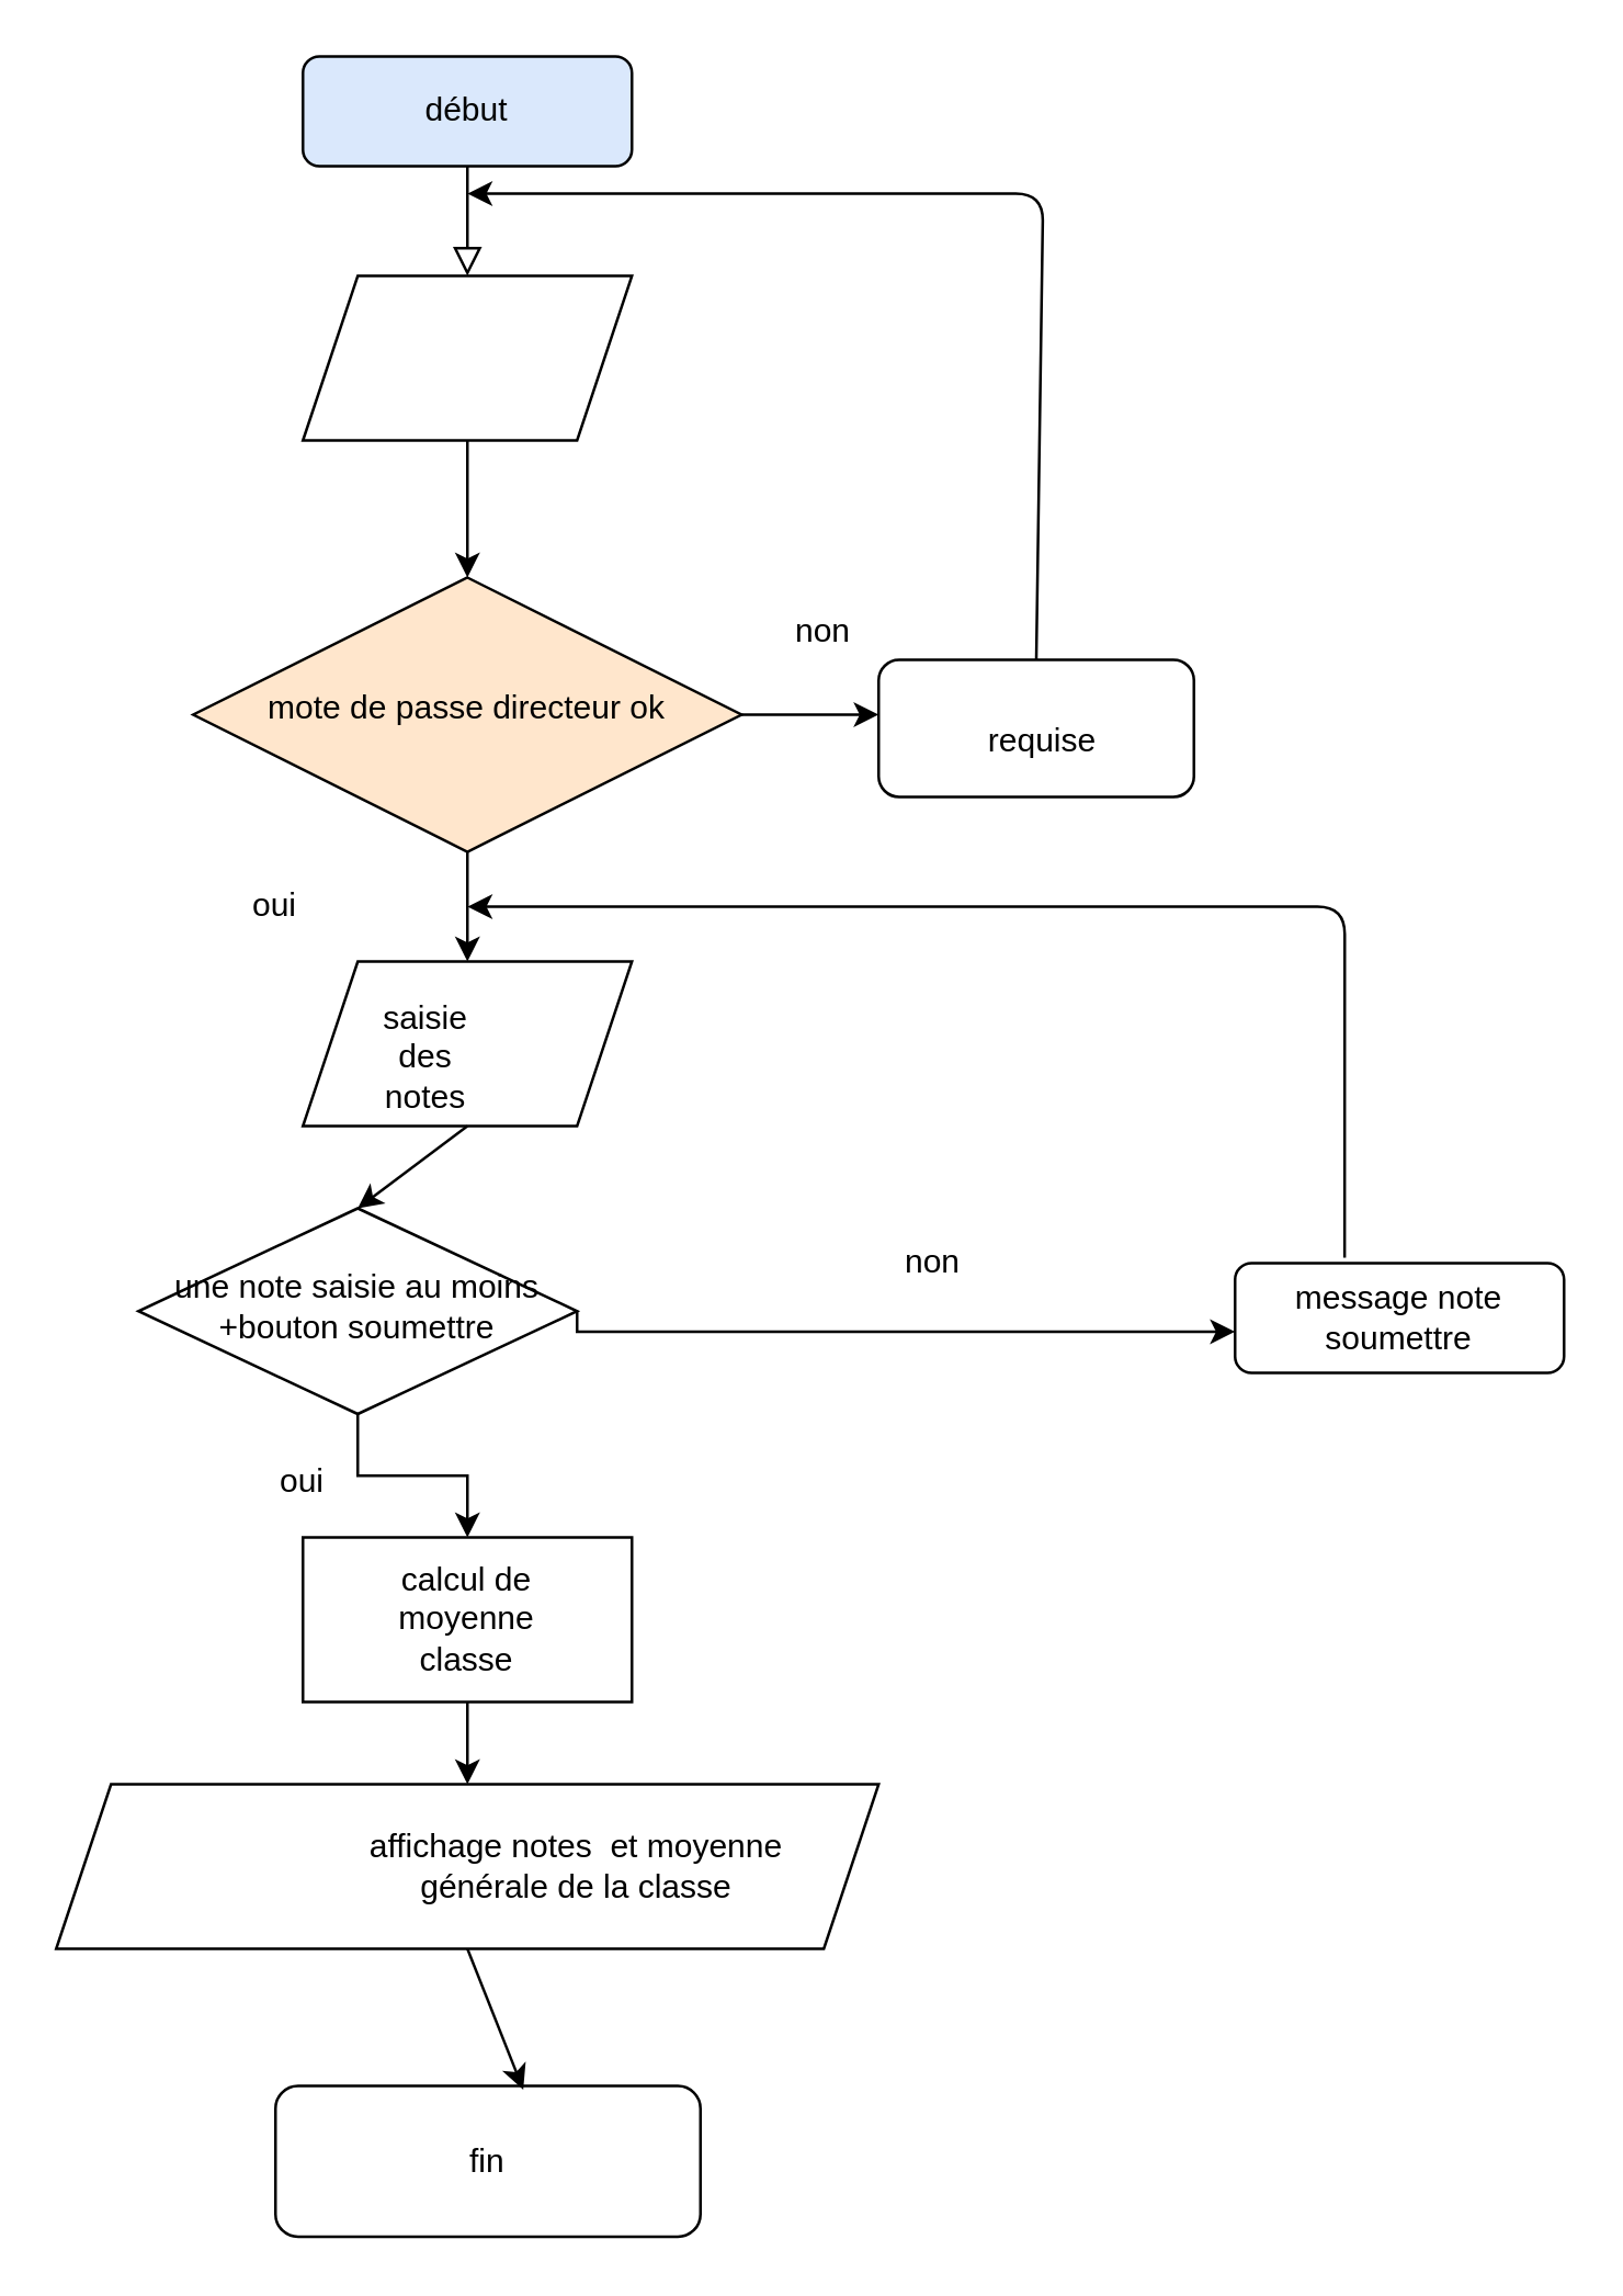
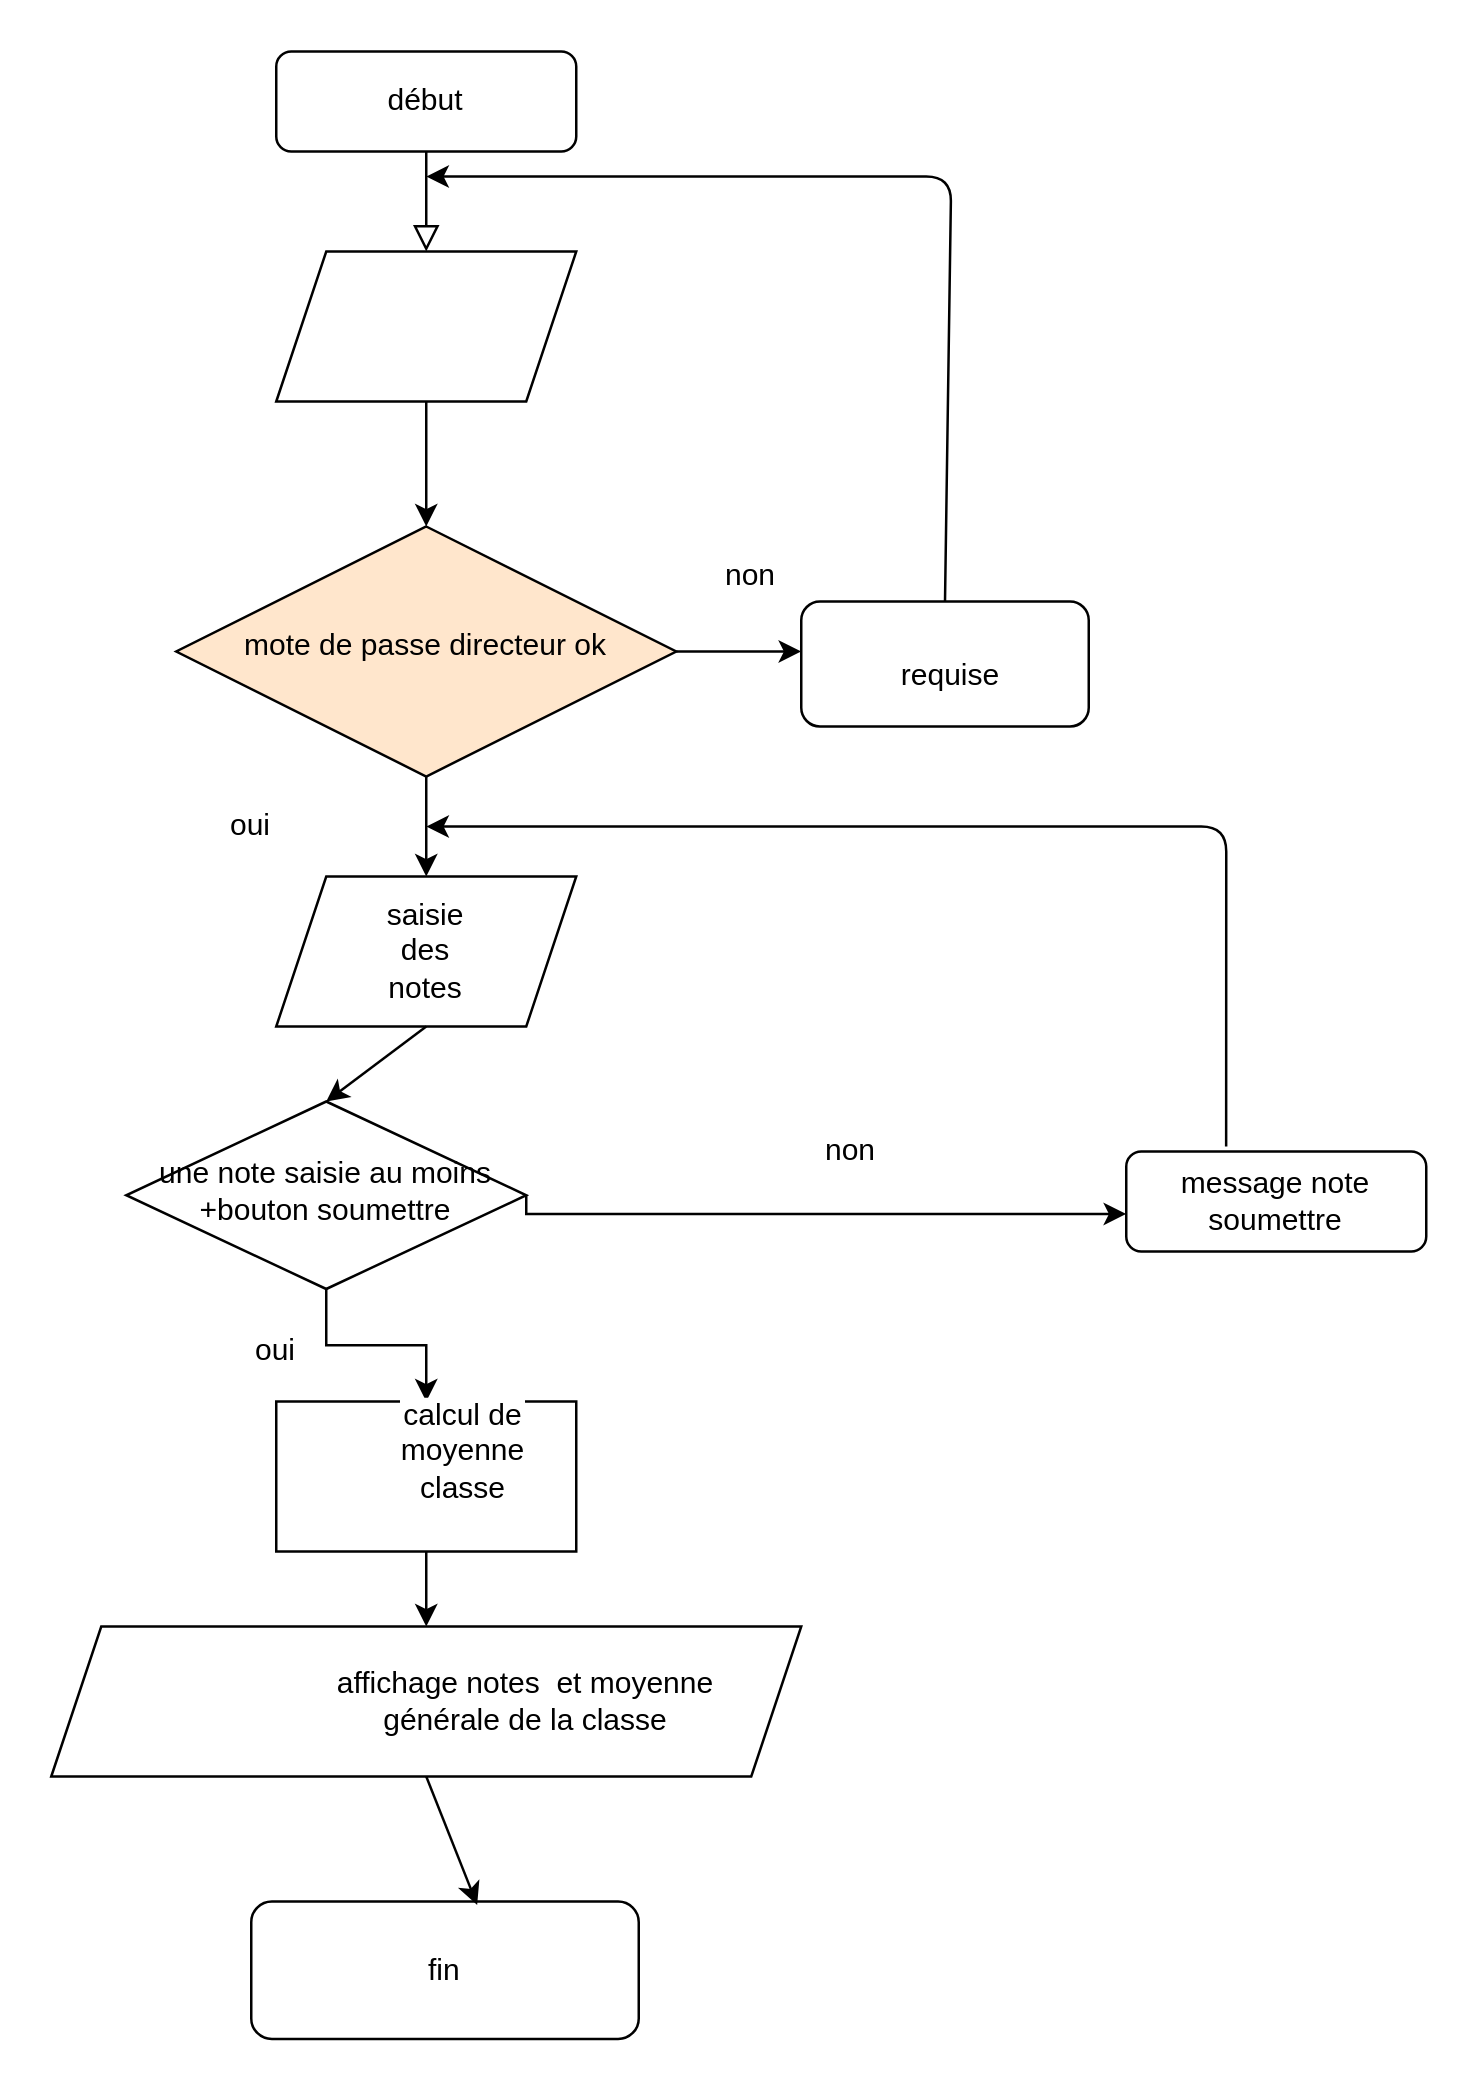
  <mxCell id="0" />
  <mxCell id="1" parent="0" />
  <mxCell id="2" value="" style="rounded=0;html=1;jettySize=auto;orthogonalLoop=1;fontSize=11;endArrow=block;endFill=0;endSize=8;strokeWidth=1;shadow=0;labelBackgroundColor=none;edgeStyle=orthogonalEdgeStyle;" parent="1" source="3" edge="1"><mxGeometry relative="1" as="geometry"><mxPoint x="170" y="100" as="targetPoint" /></mxGeometry></mxCell>
- <mxCell id="3" value="début" style="rounded=1;whiteSpace=wrap;html=1;fontSize=12;glass=0;strokeWidth=1;shadow=0;fillColor=#dae8fc;" parent="1" vertex="1"><mxGeometry x="110" y="20" width="120" height="40" as="geometry" /></mxCell>
+ <mxCell id="3" value="début" style="rounded=1;whiteSpace=wrap;html=1;fontSize=12;glass=0;strokeWidth=1;shadow=0;" parent="1" vertex="1"><mxGeometry x="110" y="20" width="120" height="40" as="geometry" /></mxCell>
  <mxCell id="4" value="mote de passe directeur ok" style="rhombus;whiteSpace=wrap;html=1;shadow=0;fontFamily=Helvetica;fontSize=12;align=center;strokeWidth=1;spacing=6;spacingTop=-4;fillColor=#ffe6cc;" parent="1" vertex="1"><mxGeometry x="70" y="210" width="200" height="100" as="geometry" /></mxCell>
  <mxCell id="5" style="edgeStyle=orthogonalEdgeStyle;rounded=0;orthogonalLoop=1;jettySize=auto;html=1;exitX=1;exitY=0.5;exitDx=0;exitDy=0;" edge="1" parent="1" source="4"><mxGeometry relative="1" as="geometry"><mxPoint x="320" y="260" as="targetPoint" /><Array as="points"><mxPoint x="320" y="260" /></Array></mxGeometry></mxCell>
  <mxCell id="6" value="message note soumettre" style="rounded=1;whiteSpace=wrap;html=1;fontSize=12;glass=0;strokeWidth=1;shadow=0;" parent="1" vertex="1"><mxGeometry x="450" y="460" width="120" height="40" as="geometry" /></mxCell>
  <mxCell id="7" value="" style="edgeStyle=orthogonalEdgeStyle;rounded=0;orthogonalLoop=1;jettySize=auto;html=1;entryX=0.5;entryY=0;entryDx=0;entryDy=0;" edge="1" parent="1" source="26" target="25"><mxGeometry relative="1" as="geometry" /></mxCell>
  <mxCell id="8" value="&lt;div&gt;une note saisie au moins &lt;br&gt;&lt;/div&gt;&lt;div&gt;+bouton soumettre&lt;/div&gt;" style="rhombus;whiteSpace=wrap;html=1;shadow=0;fontFamily=Helvetica;fontSize=12;align=center;strokeWidth=1;spacing=6;spacingTop=-4;" parent="1" vertex="1"><mxGeometry x="50" y="440" width="160" height="75" as="geometry" /></mxCell>
  <mxCell id="9" value="fin" style="rounded=1;whiteSpace=wrap;html=1;fontSize=12;glass=0;strokeWidth=1;shadow=0;" parent="1" vertex="1"><mxGeometry x="100" y="760" width="155" height="55" as="geometry" /></mxCell>
  <mxCell id="10" value="" style="rounded=1;whiteSpace=wrap;html=1;fontSize=12;glass=0;strokeWidth=1;shadow=0;" parent="1" vertex="1"><mxGeometry x="320" y="240" width="115" height="50" as="geometry" /></mxCell>
  <mxCell id="11" style="edgeStyle=orthogonalEdgeStyle;rounded=0;orthogonalLoop=1;jettySize=auto;html=1;entryX=0.5;entryY=0;entryDx=0;entryDy=0;" edge="1" parent="1" source="12" target="4"><mxGeometry relative="1" as="geometry" /></mxCell>
  <mxCell id="12" value="" style="shape=parallelogram;perimeter=parallelogramPerimeter;whiteSpace=wrap;html=1;fixedSize=1;labelBackgroundColor=#FFFFFF;" vertex="1" parent="1"><mxGeometry x="110" y="100" width="120" height="60" as="geometry" /></mxCell>
  <mxCell id="13" value="requise" style="text;html=1;strokeColor=none;fillColor=none;align=center;verticalAlign=middle;whiteSpace=wrap;rounded=0;labelBackgroundColor=#FFFFFF;" vertex="1" parent="1"><mxGeometry x="360" y="260" width="40" height="20" as="geometry" /></mxCell>
  <mxCell id="14" value="" style="endArrow=classic;html=1;exitX=0.5;exitY=0;exitDx=0;exitDy=0;" edge="1" parent="1" source="10"><mxGeometry width="50" height="50" relative="1" as="geometry"><mxPoint x="390" y="300" as="sourcePoint" /><mxPoint x="170" y="70" as="targetPoint" /><Array as="points"><mxPoint x="380" y="70" /></Array></mxGeometry></mxCell>
  <mxCell id="15" value="non" style="text;html=1;strokeColor=none;fillColor=none;align=center;verticalAlign=middle;whiteSpace=wrap;rounded=0;labelBackgroundColor=#FFFFFF;" vertex="1" parent="1"><mxGeometry x="280" y="220" width="40" height="20" as="geometry" /></mxCell>
  <mxCell id="16" value="" style="endArrow=classic;html=1;exitX=0.5;exitY=1;exitDx=0;exitDy=0;" edge="1" parent="1" source="4"><mxGeometry width="50" height="50" relative="1" as="geometry"><mxPoint x="390" y="300" as="sourcePoint" /><mxPoint x="170" y="350" as="targetPoint" /></mxGeometry></mxCell>
  <mxCell id="17" value="oui" style="text;html=1;strokeColor=none;fillColor=none;align=center;verticalAlign=middle;whiteSpace=wrap;rounded=0;labelBackgroundColor=#FFFFFF;" vertex="1" parent="1"><mxGeometry x="80" y="320" width="40" height="20" as="geometry" /></mxCell>
  <mxCell id="18" value="" style="shape=parallelogram;perimeter=parallelogramPerimeter;whiteSpace=wrap;html=1;fixedSize=1;labelBackgroundColor=#FFFFFF;" vertex="1" parent="1"><mxGeometry x="110" y="350" width="120" height="60" as="geometry" /></mxCell>
- <mxCell id="19" value="saisie des notes" style="text;html=1;strokeColor=none;fillColor=none;align=center;verticalAlign=middle;whiteSpace=wrap;rounded=0;labelBackgroundColor=#FFFFFF;" vertex="1" parent="1"><mxGeometry x="135" y="375" width="40" height="20" as="geometry" /></mxCell>
+ <mxCell id="19" value="saisie des notes" style="text;html=1;strokeColor=none;fillColor=none;align=center;verticalAlign=middle;whiteSpace=wrap;rounded=0;labelBackgroundColor=#FFFFFF;" vertex="1" parent="1"><mxGeometry x="150" y="370" width="40" height="20" as="geometry" /></mxCell>
  <mxCell id="20" value="" style="endArrow=classic;html=1;exitX=0.5;exitY=1;exitDx=0;exitDy=0;entryX=0.5;entryY=0;entryDx=0;entryDy=0;" edge="1" parent="1" source="18" target="8"><mxGeometry width="50" height="50" relative="1" as="geometry"><mxPoint x="390" y="330" as="sourcePoint" /><mxPoint x="440" y="280" as="targetPoint" /></mxGeometry></mxCell>
  <mxCell id="21" value="oui" style="text;html=1;strokeColor=none;fillColor=none;align=center;verticalAlign=middle;whiteSpace=wrap;rounded=0;labelBackgroundColor=#FFFFFF;" vertex="1" parent="1"><mxGeometry x="90" y="530" width="40" height="20" as="geometry" /></mxCell>
  <mxCell id="22" style="edgeStyle=orthogonalEdgeStyle;rounded=0;orthogonalLoop=1;jettySize=auto;html=1;exitX=1;exitY=0.5;exitDx=0;exitDy=0;" edge="1" parent="1" source="8"><mxGeometry relative="1" as="geometry"><mxPoint x="450" y="485" as="targetPoint" /><mxPoint x="280" y="480" as="sourcePoint" /><Array as="points"><mxPoint x="410" y="485" /><mxPoint x="410" y="485" /></Array></mxGeometry></mxCell>
  <mxCell id="23" value="non" style="text;html=1;strokeColor=none;fillColor=none;align=center;verticalAlign=middle;whiteSpace=wrap;rounded=0;labelBackgroundColor=#FFFFFF;" vertex="1" parent="1"><mxGeometry x="320" y="450" width="40" height="20" as="geometry" /></mxCell>
  <mxCell id="24" value="" style="endArrow=classic;html=1;exitX=0.333;exitY=-0.05;exitDx=0;exitDy=0;exitPerimeter=0;" edge="1" parent="1" source="6"><mxGeometry width="50" height="50" relative="1" as="geometry"><mxPoint x="490" y="450" as="sourcePoint" /><mxPoint x="170" y="330" as="targetPoint" /><Array as="points"><mxPoint x="490" y="330" /></Array></mxGeometry></mxCell>
  <mxCell id="25" value="" style="shape=parallelogram;perimeter=parallelogramPerimeter;whiteSpace=wrap;html=1;fixedSize=1;labelBackgroundColor=#FFFFFF;" vertex="1" parent="1"><mxGeometry x="20" y="650" width="300" height="60" as="geometry" /></mxCell>
  <mxCell id="26" value="" style="rounded=0;whiteSpace=wrap;html=1;labelBackgroundColor=#FFFFFF;" vertex="1" parent="1"><mxGeometry x="110" y="560" width="120" height="60" as="geometry" /></mxCell>
  <mxCell id="27" value="" style="edgeStyle=orthogonalEdgeStyle;rounded=0;orthogonalLoop=1;jettySize=auto;html=1;entryX=0.5;entryY=0;entryDx=0;entryDy=0;" edge="1" parent="1" source="8" target="26"><mxGeometry relative="1" as="geometry"><mxPoint x="170" y="530" as="sourcePoint" /><mxPoint x="170" y="640" as="targetPoint" /></mxGeometry></mxCell>
- <mxCell id="28" value="calcul de moyenne classe" style="text;html=1;strokeColor=none;fillColor=none;align=center;verticalAlign=middle;whiteSpace=wrap;rounded=0;labelBackgroundColor=#FFFFFF;" vertex="1" parent="1"><mxGeometry x="150" y="580" width="40" height="20" as="geometry" /></mxCell>
+ <mxCell id="28" value="calcul de moyenne classe" style="text;html=1;strokeColor=none;fillColor=none;align=center;verticalAlign=middle;whiteSpace=wrap;rounded=0;labelBackgroundColor=#FFFFFF;" vertex="1" parent="1"><mxGeometry x="165" y="570" width="40" height="20" as="geometry" /></mxCell>
  <mxCell id="29" value="affichage notes&amp;nbsp; et moyenne générale de la classe" style="text;html=1;strokeColor=none;fillColor=none;align=center;verticalAlign=middle;whiteSpace=wrap;rounded=0;labelBackgroundColor=#FFFFFF;" vertex="1" parent="1"><mxGeometry x="115" y="670" width="190" height="20" as="geometry" /></mxCell>
  <mxCell id="30" value="" style="endArrow=classic;html=1;exitX=0.5;exitY=1;exitDx=0;exitDy=0;entryX=0.583;entryY=0.025;entryDx=0;entryDy=0;entryPerimeter=0;" edge="1" parent="1" source="25" target="9"><mxGeometry width="50" height="50" relative="1" as="geometry"><mxPoint x="390" y="490" as="sourcePoint" /><mxPoint x="440" y="440" as="targetPoint" /></mxGeometry></mxCell>
